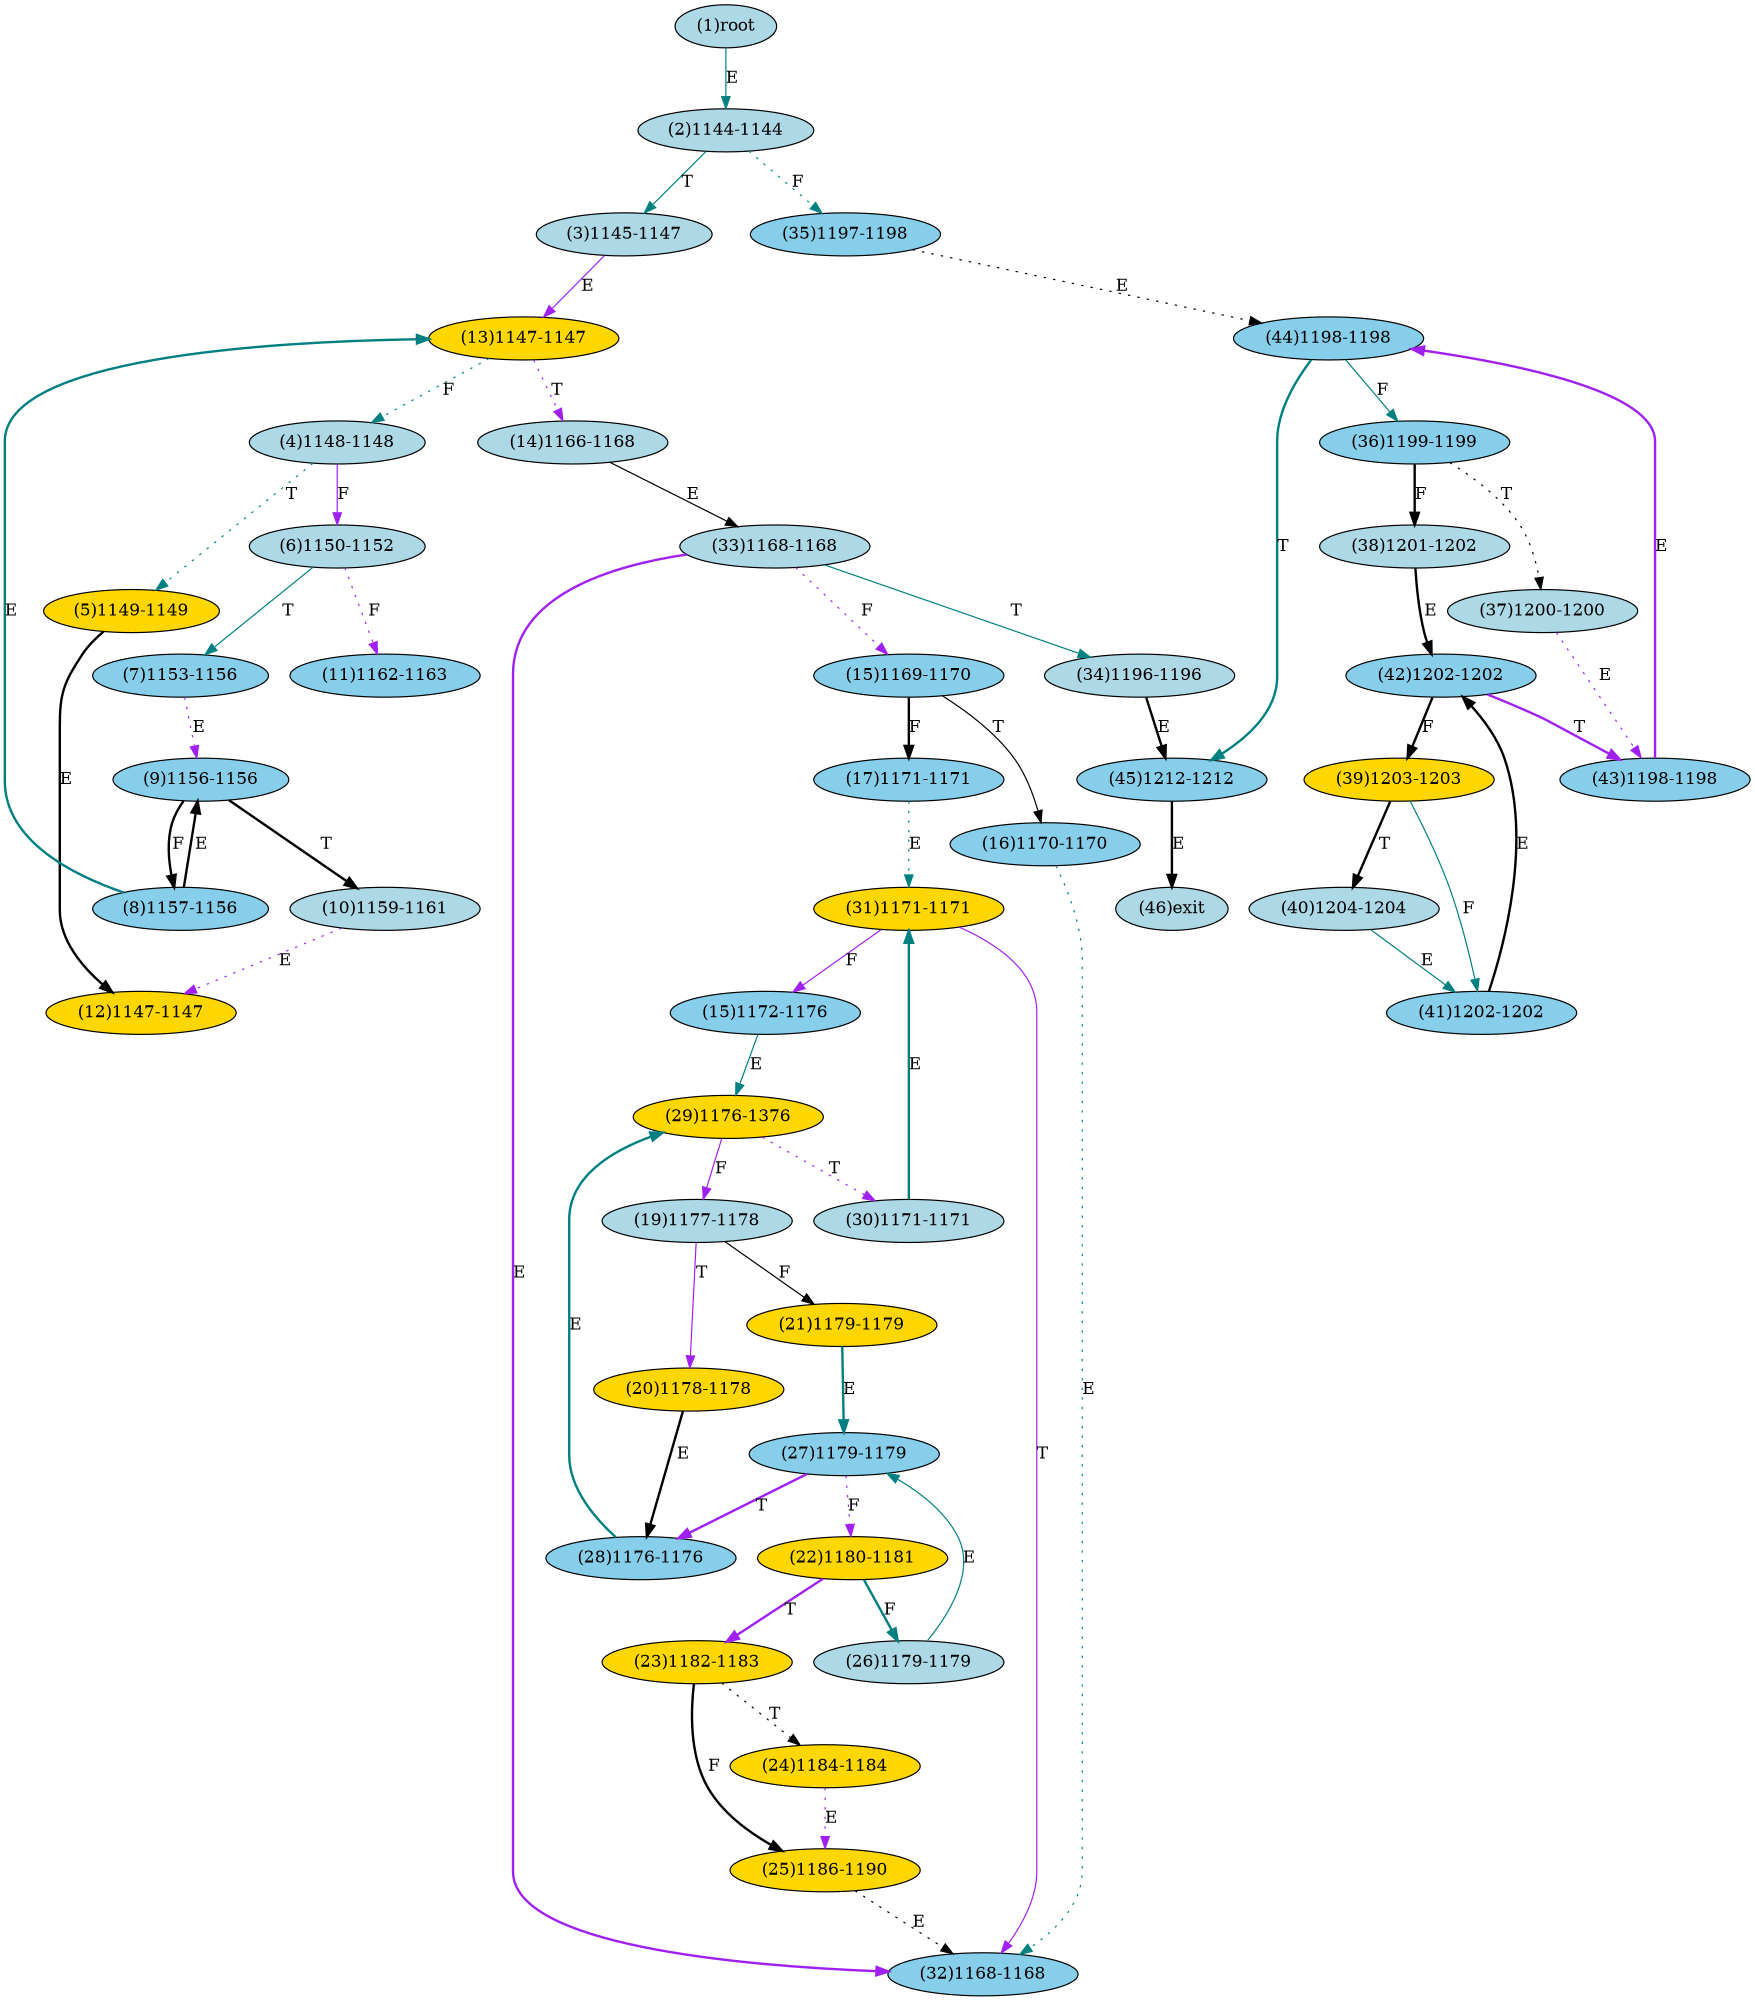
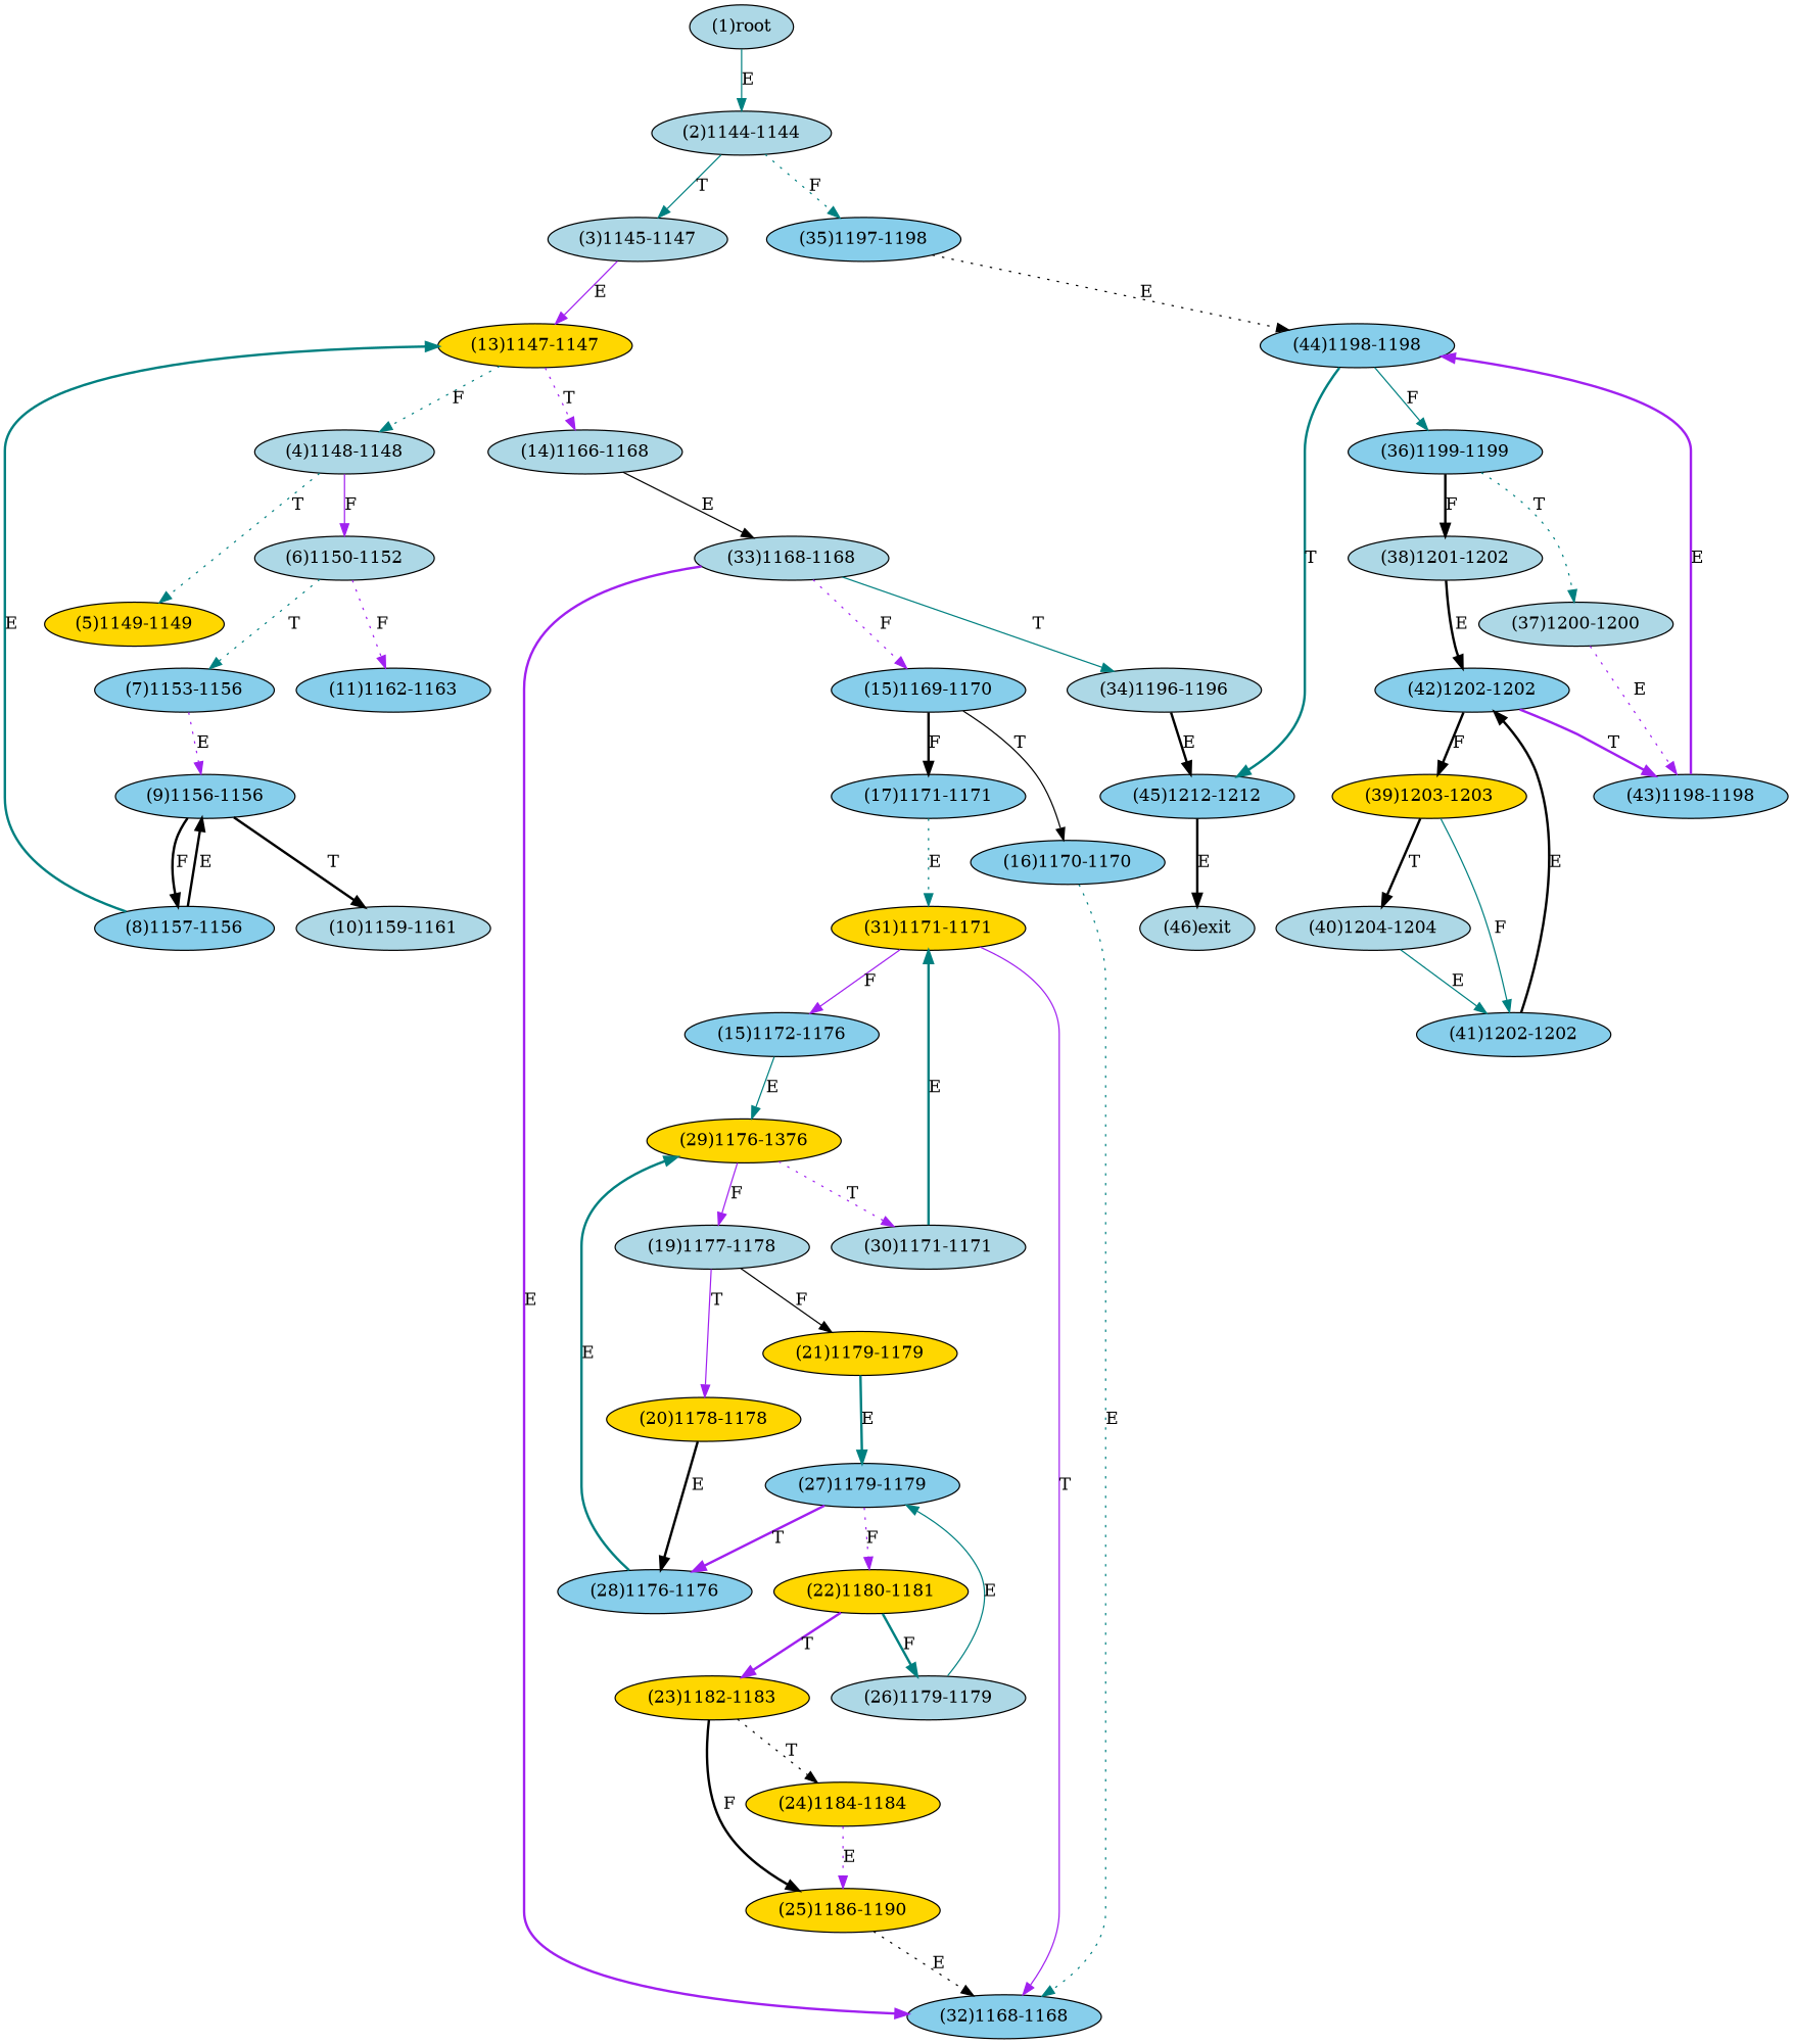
  digraph {
    node [fillcolor=skyblue style=filled]
    edge [color=black style=bold]
    n1 [fillcolor=lightblue label="(1)root"]
    n2 [fillcolor=lightblue label="(2)1144-1144"]
    n3 [fillcolor=lightblue label="(3)1145-1147"]
    n4 [label="(35)1197-1198"]
    n5 [fillcolor=gold label="(13)1147-1147"]
    n6 [label="(44)1198-1198"]
    n7 [fillcolor=lightblue label="(4)1148-1148"]
    n8 [fillcolor=lightblue label="(14)1166-1168"]
    n9 [fillcolor=gold label="(5)1149-1149"]
    n10 [fillcolor=lightblue label="(6)1150-1152"]
-   n11 [fillcolor=gold label="(12)1147-1147"]
    n12 [label="(7)1153-1156"]
    n13 [label="(11)1162-1163"]
    n14 [label="(9)1156-1156"]
    n15 [label="(8)1157-1156"]
    n16 [fillcolor=lightblue label="(10)1159-1161"]
    n17 [fillcolor=lightblue label="(33)1168-1168"]
    n18 [label="(15)1169-1170"]
    n19 [label="(32)1168-1168"]
    n20 [fillcolor=lightblue label="(34)1196-1196"]
    n21 [label="(17)1171-1171"]
    n22 [label="(16)1170-1170"]
    n23 [fillcolor=gold label="(31)1171-1171"]
    n24 [label="(15)1172-1176"]
    n25 [fillcolor=lightblue label="(19)1177-1178"]
    n26 [fillcolor=gold label="(21)1179-1179"]
    n27 [fillcolor=gold label="(20)1178-1178"]
    n28 [label="(27)1179-1179"]
    n29 [label="(28)1176-1176"]
    n30 [fillcolor=gold label="(29)1176-1376"]
    n31 [fillcolor=lightblue label="(30)1171-1171"]
    n32 [fillcolor=gold label="(22)1180-1181"]
    n33 [fillcolor=gold label="(23)1182-1183"]
    n34 [fillcolor=gold label="(25)1186-1190"]
    n35 [fillcolor=gold label="(24)1184-1184"]
    n36 [fillcolor=lightblue label="(26)1179-1179"]
    n37 [label="(45)1212-1212"]
    n38 [fillcolor=lightblue label="(46)exit"]
    n39 [label="(36)1199-1199"]
    n40 [fillcolor=lightblue label="(38)1201-1202"]
    n41 [label="(42)1202-1202"]
    n42 [fillcolor=gold label="(39)1203-1203"]
    n43 [label="(43)1198-1198"]
    n44 [fillcolor=lightblue label="(40)1204-1204"]
    n45 [label="(41)1202-1202"]
    n46 [fillcolor=lightblue label="(37)1200-1200"]
    n1 -> n2 [color=teal label=E style=solid]
    n2 -> n3 [color=teal label=T style=solid]
    n2 -> n4 [color=teal label=F style=dotted]
    n3 -> n5 [color=purple label=E style=solid]
    n4 -> n6 [label=E style=dotted]
    n5 -> n7 [color=teal label=F style=dotted]
    n5 -> n8 [color=purple label=T style=dotted]
    n6 -> n37 [color=teal label=T]
    n6 -> n39 [color=teal label=F style=solid]
    n7 -> n9 [color=teal label=T style=dotted]
    n7 -> n10 [color=purple label=F style=solid]
    n8 -> n17 [label=E style=solid]
-   n9 -> n11 [label=E]
-   n10 -> n12 [color=teal label=T style=solid]
+   n10 -> n12 [color=teal label=T style=dotted]
    n10 -> n13 [color=purple label=F style=dotted]
    n12 -> n14 [color=purple label=E style=dotted]
    n14 -> n15 [label=F]
    n14 -> n16 [label=T]
    n15 -> n5 [color=teal label=E]
    n15 -> n14 [label=E]
-   n16 -> n11 [color=purple label=E style=dotted]
    n17 -> n18 [color=purple label=F style=dotted]
    n17 -> n19 [color=purple label=E]
    n17 -> n20 [color=teal label=T style=solid]
    n18 -> n21 [label=F]
    n18 -> n22 [label=T style=solid]
    n20 -> n37 [label=E]
    n21 -> n23 [color=teal label=E style=dotted]
    n22 -> n19 [color=teal label=E style=dotted]
    n23 -> n19 [color=purple label=T style=solid]
    n23 -> n24 [color=purple label=F style=solid]
    n24 -> n30 [color=teal label=E style=solid]
    n25 -> n26 [label=F style=solid]
    n25 -> n27 [color=purple label=T style=solid]
    n26 -> n28 [color=teal label=E]
    n27 -> n29 [label=E]
    n28 -> n29 [color=purple label=T]
    n28 -> n32 [color=purple label=F style=dotted]
    n29 -> n30 [color=teal label=E]
    n30 -> n25 [color=purple label=F style=solid]
    n30 -> n31 [color=purple label=T style=dotted]
    n31 -> n23 [color=teal label=E]
    n32 -> n33 [color=purple label=T]
    n32 -> n36 [color=teal label=F]
    n33 -> n34 [label=F]
    n33 -> n35 [label=T style=dotted]
    n34 -> n19 [label=E style=dotted]
    n35 -> n34 [color=purple label=E style=dotted]
    n36 -> n28 [color=teal label=E style=solid]
    n37 -> n38 [label=E]
    n39 -> n40 [label=F]
-   n39 -> n46 [label=T style=dotted]
+   n39 -> n46 [color=teal label=T style=dotted]
    n40 -> n41 [label=E]
    n41 -> n42 [label=F]
    n41 -> n43 [color=purple label=T]
    n42 -> n44 [label=T]
    n42 -> n45 [color=teal label=F style=solid]
    n43 -> n6 [color=purple label=E]
    n44 -> n45 [color=teal label=E style=solid]
    n45 -> n41 [label=E]
    n46 -> n43 [color=purple label=E style=dotted]
  }
